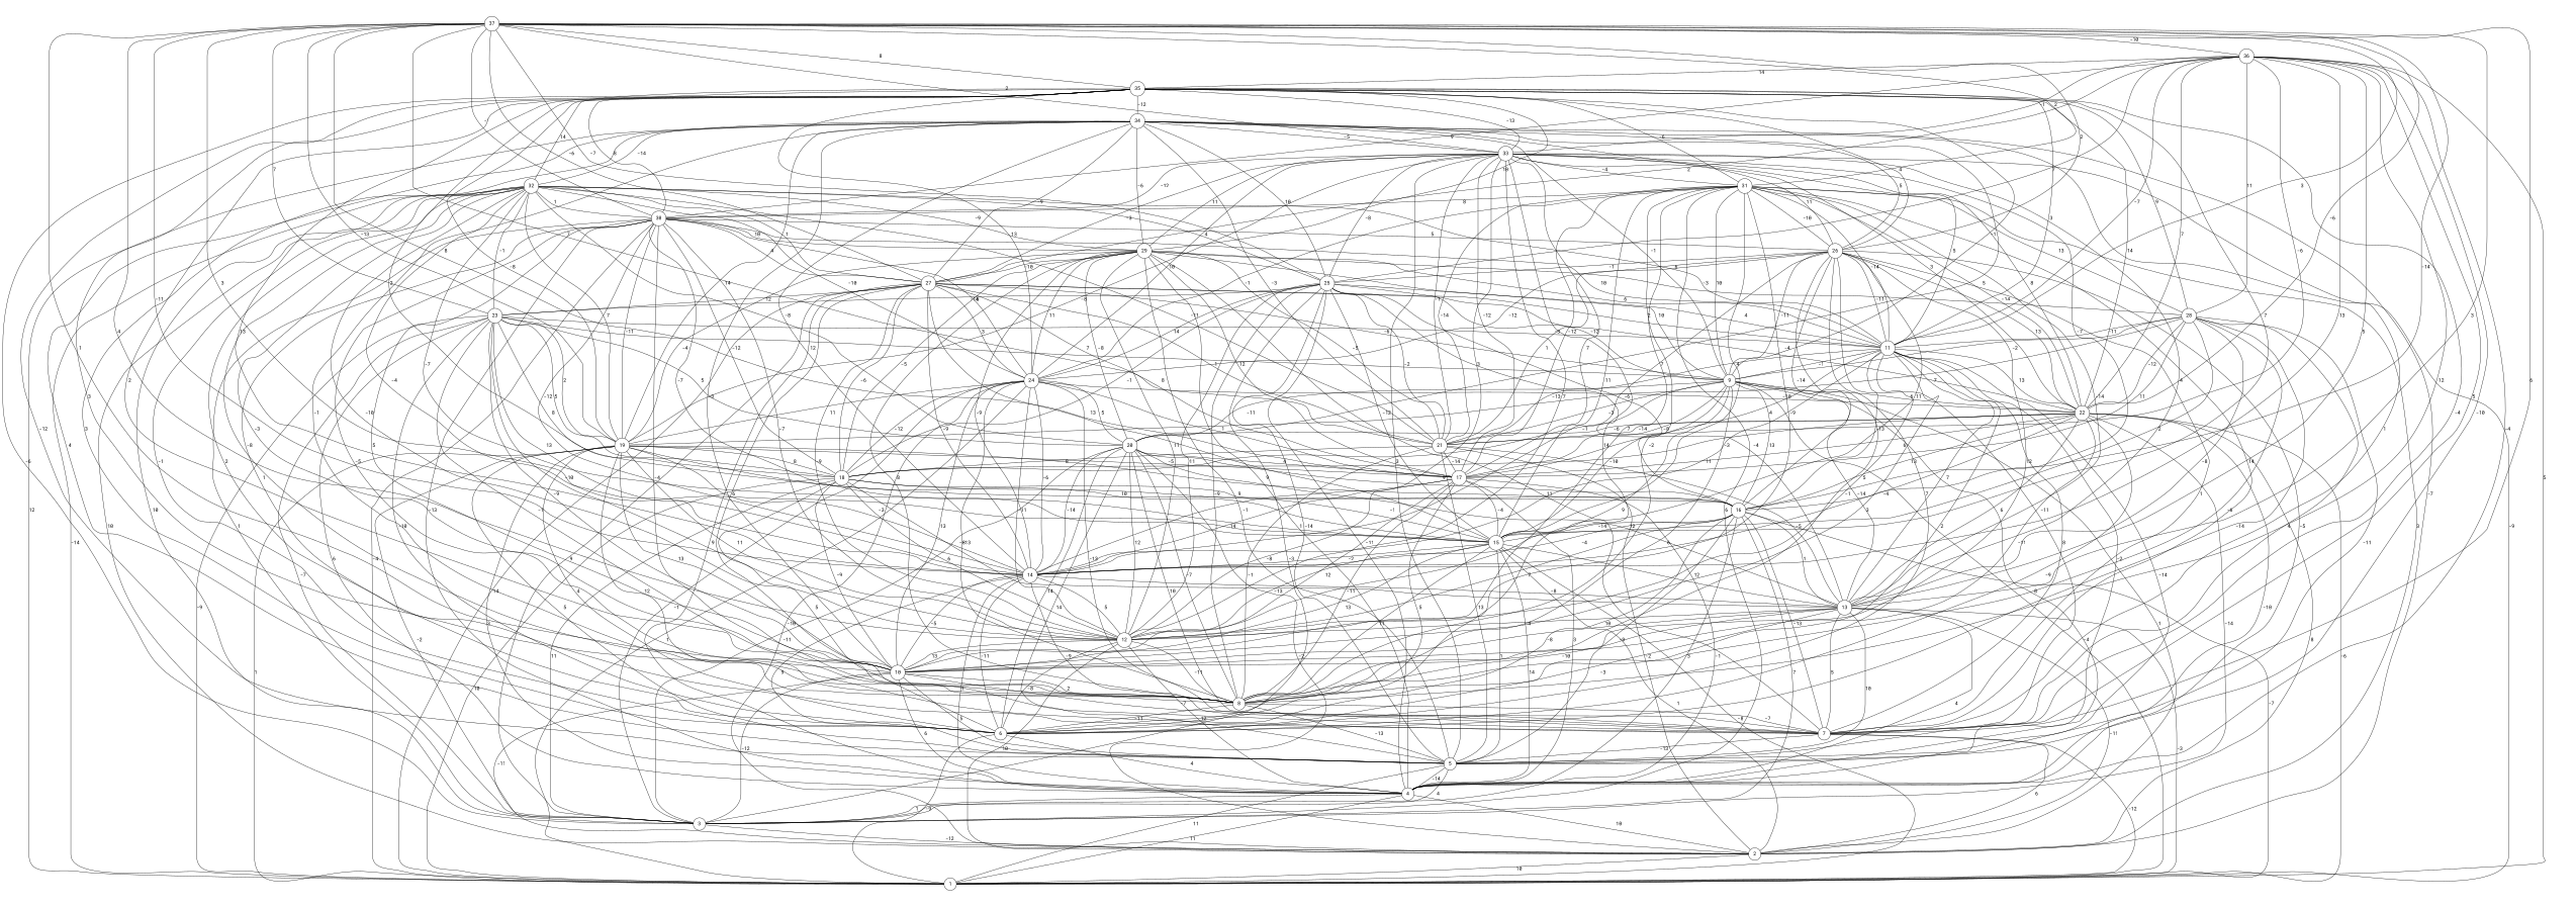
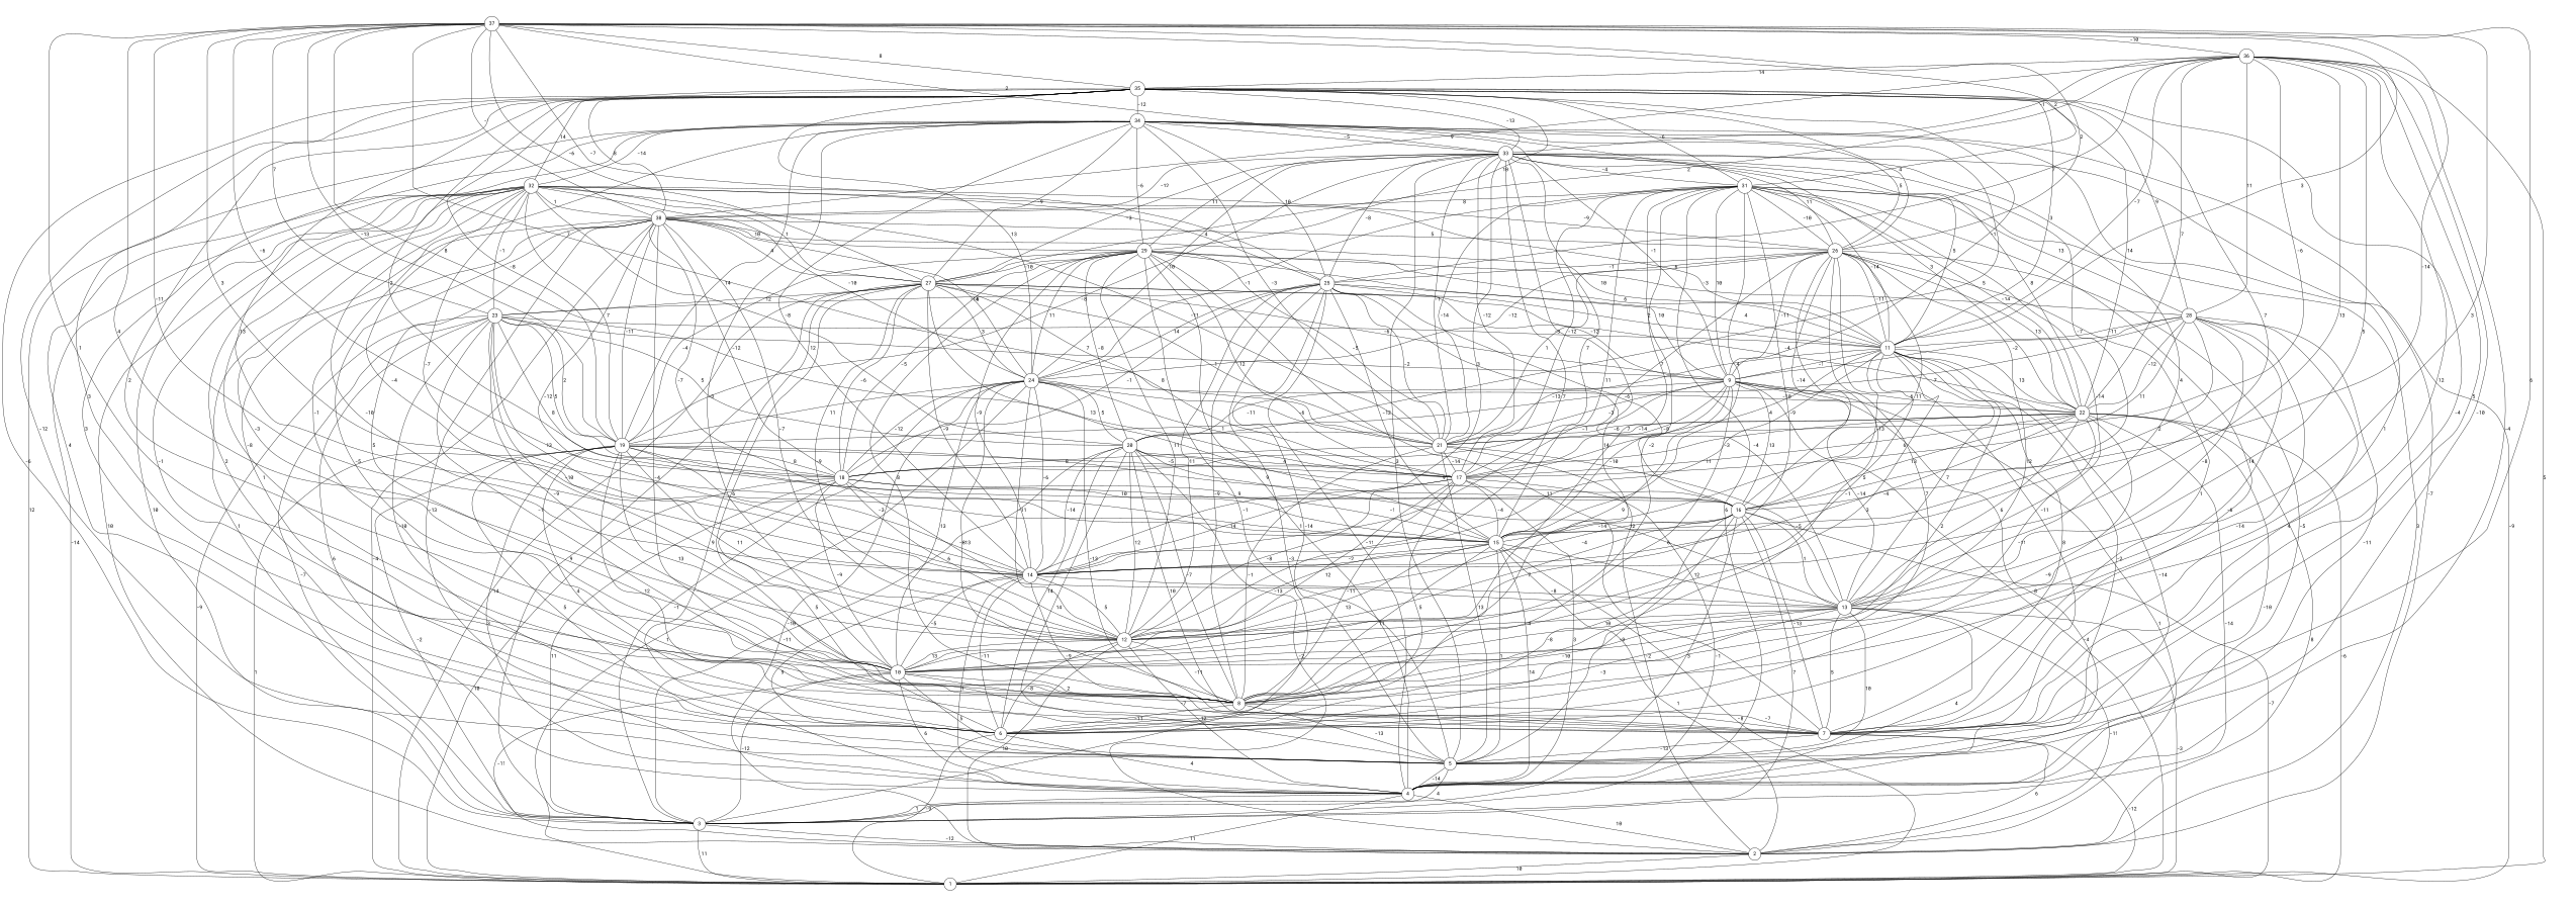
  graph {
    fontname="Roboto Mono"
    node [fontname="Roboto Mono" shape=circle]
    edge [fontname="Roboto Mono"]
    37
    7
    10
    11
    12
    13
    14
    15
    16
    17
    19
    21
    22
    23
    25
    26
    27
    30
    31
    33
    35
    36
    1
    5
    2
    4
    8
    3
    9
    6
    18
    20
    24
    29
    28
    32
    34
    37 -- 7 [label=6]
    37 -- 10 [label=1]
    37 -- 11 [label=3]
    37 -- 12 [label=4]
    37 -- 13 [label=3]
    37 -- 14 [label=-11]
    37 -- 15 [label=3]
    37 -- 16 [label=-14]
    37 -- 17 [label=8]
    37 -- 19 [label=-13]
    37 -- 21 [label=7]
-   37 -- 22 [label=-6]
+   37 -- 18 [label=-6]
    37 -- 23 [label=7]
    37 -- 25 [label=-7]
    37 -- 26 [label=2]
    37 -- 27 [label=-6]
    37 -- 30 [label=-1]
    37 -- 31 [label=2]
    37 -- 33 [label=2]
    37 -- 35 [label=8]
    37 -- 36 [label=-10]
    7 -- 1 [label=-12]
    7 -- 5 [label=-13]
    7 -- 2 [label=6]
    10 -- 7 [label=-7]
    10 -- 5 [label=5]
    10 -- 2 [label=-11]
    10 -- 4 [label=6]
    10 -- 8 [label=2]
    10 -- 3 [label=-12]
    11 -- 7 [label=8]
    11 -- 10 [label=3]
    11 -- 5 [label=-2]
    11 -- 4 [label=-14]
    11 -- 8 [label=2]
    11 -- 9 [label=-1]
    12 -- 10 [label=13]
    12 -- 11 [label=-1]
    12 -- 2 [label=10]
    12 -- 4 [label=12]
    12 -- 8 [label=-11]
    12 -- 9 [label=9]
    12 -- 6 [label=-8]
    13 -- 7 [label=5]
    13 -- 10 [label=-8]
    13 -- 11 [label=7]
    13 -- 12 [label=4]
    13 -- 1 [label=-3]
    13 -- 5 [label=10]
    13 -- 2 [label=-11]
    13 -- 4 [label=4]
    13 -- 8 [label=-10]
    13 -- 9 [label=-14]
    13 -- 6 [label=-3]
    14 -- 7 [label=-9]
    14 -- 10 [label=-5]
    14 -- 11 [label=11]
    14 -- 12 [label=5]
    14 -- 13 [label=-8]
    14 -- 5 [label=9]
    14 -- 4 [label=1]
    14 -- 6 [label=-11]
    15 -- 10 [label=13]
    15 -- 12 [label=-13]
    15 -- 13 [label=12]
    15 -- 14 [label=-2]
    15 -- 1 [label=-8]
    15 -- 5 [label=1]
    15 -- 2 [label=1]
    15 -- 4 [label=14]
    15 -- 8 [label=11]
    15 -- 9 [label=-10]
    16 -- 7 [label=-13]
    16 -- 11 [label=-13]
    16 -- 12 [label=7]
    16 -- 13 [label=1]
    16 -- 14 [label=-4]
    16 -- 15 [label=-14]
    16 -- 1 [label=-7]
    16 -- 5 [label=-9]
    16 -- 4 [label=3]
    16 -- 3 [label=7]
    16 -- 9 [label=13]
    16 -- 6 [label=10]
    17 -- 10 [label=12]
    17 -- 11 [label=4]
    17 -- 12 [label=-8]
    17 -- 14 [label=14]
    17 -- 15 [label=-4]
    17 -- 4 [label=3]
    17 -- 8 [label=-11]
    17 -- 3 [label=-1]
    17 -- 9 [label=-8]
    17 -- 6 [label=5]
    19 -- 7 [label=12]
    19 -- 10 [label=13]
    19 -- 12 [label=11]
    19 -- 14 [label=-3]
    19 -- 15 [label=10]
    19 -- 16 [label=9]
    19 -- 17 [label=-5]
    19 -- 1 [label=1]
    19 -- 5 [label=5]
    19 -- 4 [label=3]
    19 -- 3 [label=-2]
    19 -- 6 [label=4]
    19 -- 18 [label=8]
    21 -- 11 [label=-13]
    21 -- 13 [label=-5]
    21 -- 17 [label=-14]
    21 -- 5 [label=13]
    21 -- 2 [label=-2]
    21 -- 8 [label=-1]
    21 -- 9 [label=-3]
    21 -- 18 [label=8]
    22 -- 10 [label=-11]
    22 -- 11 [label=13]
    22 -- 13 [label=6]
    22 -- 14 [label=-4]
    22 -- 16 [label=13]
    22 -- 17 [label=6]
    22 -- 21 [label=-14]
    22 -- 1 [label=-6]
    22 -- 2 [label=8]
    22 -- 4 [label=-10]
    22 -- 3 [label=-14]
    22 -- 6 [label=-9]
    22 -- 18 [label=-3]
    22 -- 20 [label=-6]
    23 -- 10 [label=-9]
    23 -- 11 [label=-3]
    23 -- 12 [label=-10]
    23 -- 14 [label=13]
    23 -- 16 [label=8]
    23 -- 19 [label=2]
    23 -- 1 [label=-9]
    23 -- 4 [label=6]
    23 -- 8 [label=-1]
    23 -- 3 [label=-7]
    23 -- 9 [label=7]
    23 -- 6 [label=-10]
    23 -- 18 [label=5]
    23 -- 20 [label=5]
    25 -- 11 [label=4]
    25 -- 12 [label=11]
    25 -- 13 [label=-4]
    25 -- 15 [label=-12]
    25 -- 16 [label=-6]
    25 -- 21 [label=-2]
    25 -- 23 [label=-14]
    25 -- 5 [label=-14]
    25 -- 4 [label=-11]
    25 -- 8 [label=-9]
    25 -- 3 [label=-3]
    25 -- 9 [label=-12]
    25 -- 18 [label=-1]
    25 -- 24 [label=14]
    26 -- 7 [label=1]
    26 -- 10 [label=12]
    26 -- 11 [label=-11]
    26 -- 15 [label=11]
    26 -- 16 [label=-14]
    26 -- 17 [label=7]
    26 -- 21 [label=1]
    26 -- 22 [label=13]
    26 -- 25 [label=-1]
    26 -- 5 [label=-11]
    26 -- 4 [label=-5]
    26 -- 8 [label=5]
    26 -- 9 [label=-11]
    26 -- 6 [label=7]
    26 -- 24 [label=-12]
    27 -- 11 [label=2]
    27 -- 12 [label=-9]
    27 -- 14 [label=-9]
    27 -- 15 [label=13]
    27 -- 17 [label=8]
    27 -- 21 [label=1]
    27 -- 22 [label=-4]
    27 -- 23 [label=12]
    27 -- 1 [label=14]
    27 -- 4 [label=9]
    27 -- 8 [label=6]
    27 -- 3 [label=9]
    27 -- 9 [label=-6]
    27 -- 18 [label=-6]
    27 -- 24 [label=3]
    30 -- 7 [label=-4]
    30 -- 10 [label=5]
    30 -- 11 [label=10]
    30 -- 12 [label=-7]
    30 -- 14 [label=-12]
    30 -- 15 [label=-7]
    30 -- 19 [label=-11]
    30 -- 26 [label=5]
    30 -- 27 [label=4]
    30 -- 1 [label=-4]
    30 -- 4 [label=-13]
    30 -- 8 [label=-5]
    30 -- 3 [label=1]
    30 -- 6 [label=1]
    30 -- 18 [label=-12]
    30 -- 24 [label=6]
    30 -- 29 [label=10]
    31 -- 7 [label=14]
    31 -- 10 [label=7]
    31 -- 11 [label=-14]
    31 -- 12 [label=-9]
    31 -- 13 [label=-14]
    31 -- 14 [label=11]
    31 -- 15 [label=4]
    31 -- 17 [label=-12]
    31 -- 21 [label=-14]
    31 -- 22 [label=-14]
    31 -- 26 [label=-10]
    31 -- 30 [label=8]
    31 -- 2 [label=3]
    31 -- 8 [label=-2]
    31 -- 3 [label=6]
    31 -- 9 [label=10]
    31 -- 24 [label=-1]
    31 -- 28 [label=13]
    33 -- 11 [label=5]
    33 -- 12 [label=7]
    33 -- 13 [label=4]
    33 -- 14 [label=3]
    33 -- 15 [label=7]
    33 -- 16 [label=-7]
    33 -- 17 [label=-12]
    33 -- 19 [label=-8]
    33 -- 21 [label=-1]
    33 -- 22 [label=8]
    33 -- 25 [label=-8]
    33 -- 26 [label=11]
    33 -- 27 [label=-3]
    33 -- 30 [label=-12]
    33 -- 31 [label=-4]
    33 -- 1 [label=-9]
    33 -- 5 [label=3]
    33 -- 6 [label=14]
    33 -- 24 [label=10]
    33 -- 29 [label=11]
    35 -- 7 [label=-4]
    35 -- 10 [label=2]
    35 -- 11 [label=3]
    35 -- 14 [label=13]
    35 -- 15 [label=7]
    35 -- 19 [label=-8]
    35 -- 22 [label=14]
    35 -- 26 [label=4]
    35 -- 30 [label=8]
    35 -- 31 [label=-6]
    35 -- 33 [label=-13]
    35 -- 5 [label=-12]
    35 -- 8 [label=3]
    35 -- 3 [label=-6]
    35 -- 9 [label=-1]
    35 -- 18 [label=2]
    35 -- 24 [label=13]
    35 -- 29 [label=10]
    35 -- 28 [label=9]
    35 -- 32 [label=14]
    35 -- 34 [label=-12]
    36 -- 7 [label=5]
    36 -- 11 [label=-7]
    36 -- 13 [label=5]
    36 -- 14 [label=13]
    36 -- 21 [label=-6]
    36 -- 22 [label=7]
    36 -- 25 [label=7]
    36 -- 27 [label=2]
    36 -- 30 [label=9]
    36 -- 33 [label=-1]
    36 -- 35 [label=14]
    36 -- 1 [label=5]
    36 -- 5 [label=-10]
    36 -- 4 [label=-4]
    36 -- 8 [label=12]
    36 -- 28 [label=11]
    5 -- 4 [label=-14]
    5 -- 3 [label=4]
    2 -- 1 [label=10]
    4 -- 1 [label=11]
    4 -- 2 [label=10]
    4 -- 3 [label=1]
    8 -- 7 [label=-7]
    8 -- 5 [label=-13]
    8 -- 6 [label=-11]
-   5 -- 1 [label=11]
+   3 -- 1 [label=11]
    3 -- 2 [label=-12]
    9 -- 22 [label=6]
    9 -- 1 [label=-4]
    9 -- 2 [label=1]
    9 -- 4 [label=8]
    9 -- 8 [label=6]
    6 -- 1 [label=-9]
    6 -- 4 [label=4]
    18 -- 10 [label=-9]
    18 -- 12 [label=6]
    18 -- 13 [label=-8]
    18 -- 15 [label=-1]
    18 -- 16 [label=9]
    18 -- 1 [label=10]
    18 -- 3 [label=11]
    18 -- 9 [label=-1]
    18 -- 6 [label=5]
    20 -- 7 [label=10]
    20 -- 12 [label=12]
    20 -- 13 [label=12]
    20 -- 14 [label=-14]
    20 -- 16 [label=9]
    20 -- 17 [label=4]
    20 -- 5 [label=14]
    20 -- 2 [label=-2]
    20 -- 8 [label=-7]
    20 -- 3 [label=-11]
    20 -- 9 [label=-11]
    20 -- 6 [label=14]
    24 -- 7 [label=-13]
    24 -- 10 [label=13]
    24 -- 12 [label=-11]
    24 -- 14 [label=-6]
    24 -- 17 [label=1]
    24 -- 19 [label=11]
+   24 -- 21 [label=-6]
    24 -- 22 [label=-10]
    24 -- 1 [label=1]
    24 -- 2 [label=-10]
    24 -- 8 [label=-13]
    24 -- 3 [label=-1]
    24 -- 18 [label=-12]
    24 -- 20 [label=5]
    29 -- 7 [label=11]
    29 -- 11 [label=6]
    29 -- 12 [label=11]
    29 -- 14 [label=-9]
    29 -- 17 [label=12]
    29 -- 19 [label=-4]
    29 -- 21 [label=-5]
    29 -- 27 [label=-10]
    29 -- 5 [label=-1]
    29 -- 4 [label=1]
    29 -- 8 [label=8]
    29 -- 9 [label=10]
    29 -- 18 [label=-5]
    29 -- 20 [label=-8]
    29 -- 24 [label=11]
    29 -- 28 [label=-3]
    28 -- 7 [label=4]
    28 -- 11 [label=-11]
    28 -- 13 [label=-8]
    28 -- 15 [label=2]
    28 -- 17 [label=11]
    28 -- 19 [label=7]
    28 -- 22 [label=-12]
    28 -- 5 [label=-11]
    28 -- 8 [label=-6]
    28 -- 9 [label=-2]
    28 -- 6 [label=-14]
    32 -- 7 [label=2]
    32 -- 10 [label=-3]
    32 -- 11 [label=6]
    32 -- 12 [label=-10]
    32 -- 14 [label=-4]
    32 -- 15 [label=-7]
    32 -- 19 [label=7]
    32 -- 21 [label=-11]
    32 -- 23 [label=-1]
    32 -- 25 [label=4]
-   32 -- 29 [label=-9]
+   32 -- 26 [label=-9]
    32 -- 27 [label=1]
    32 -- 30 [label=1]
    32 -- 1 [label=-14]
    32 -- 2 [label=10]
    32 -- 8 [label=-8]
    32 -- 3 [label=10]
    32 -- 6 [label=-1]
    32 -- 20 [label=-8]
    32 -- 24 [label=-10]
    34 -- 7 [label=1]
    34 -- 10 [label=-3]
    34 -- 14 [label=12]
    34 -- 19 [label=14]
    34 -- 21 [label=-3]
    34 -- 22 [label=3]
    34 -- 25 [label=10]
    34 -- 26 [label=5]
    34 -- 27 [label=-9]
    34 -- 33 [label=-5]
    34 -- 1 [label=12]
    34 -- 5 [label=4]
    34 -- 2 [label=-7]
    34 -- 8 [label=-1]
    34 -- 9 [label=-1]
    34 -- 6 [label=3]
    34 -- 20 [label=5]
    34 -- 29 [label=-6]
    34 -- 32 [label=-14]
  }
